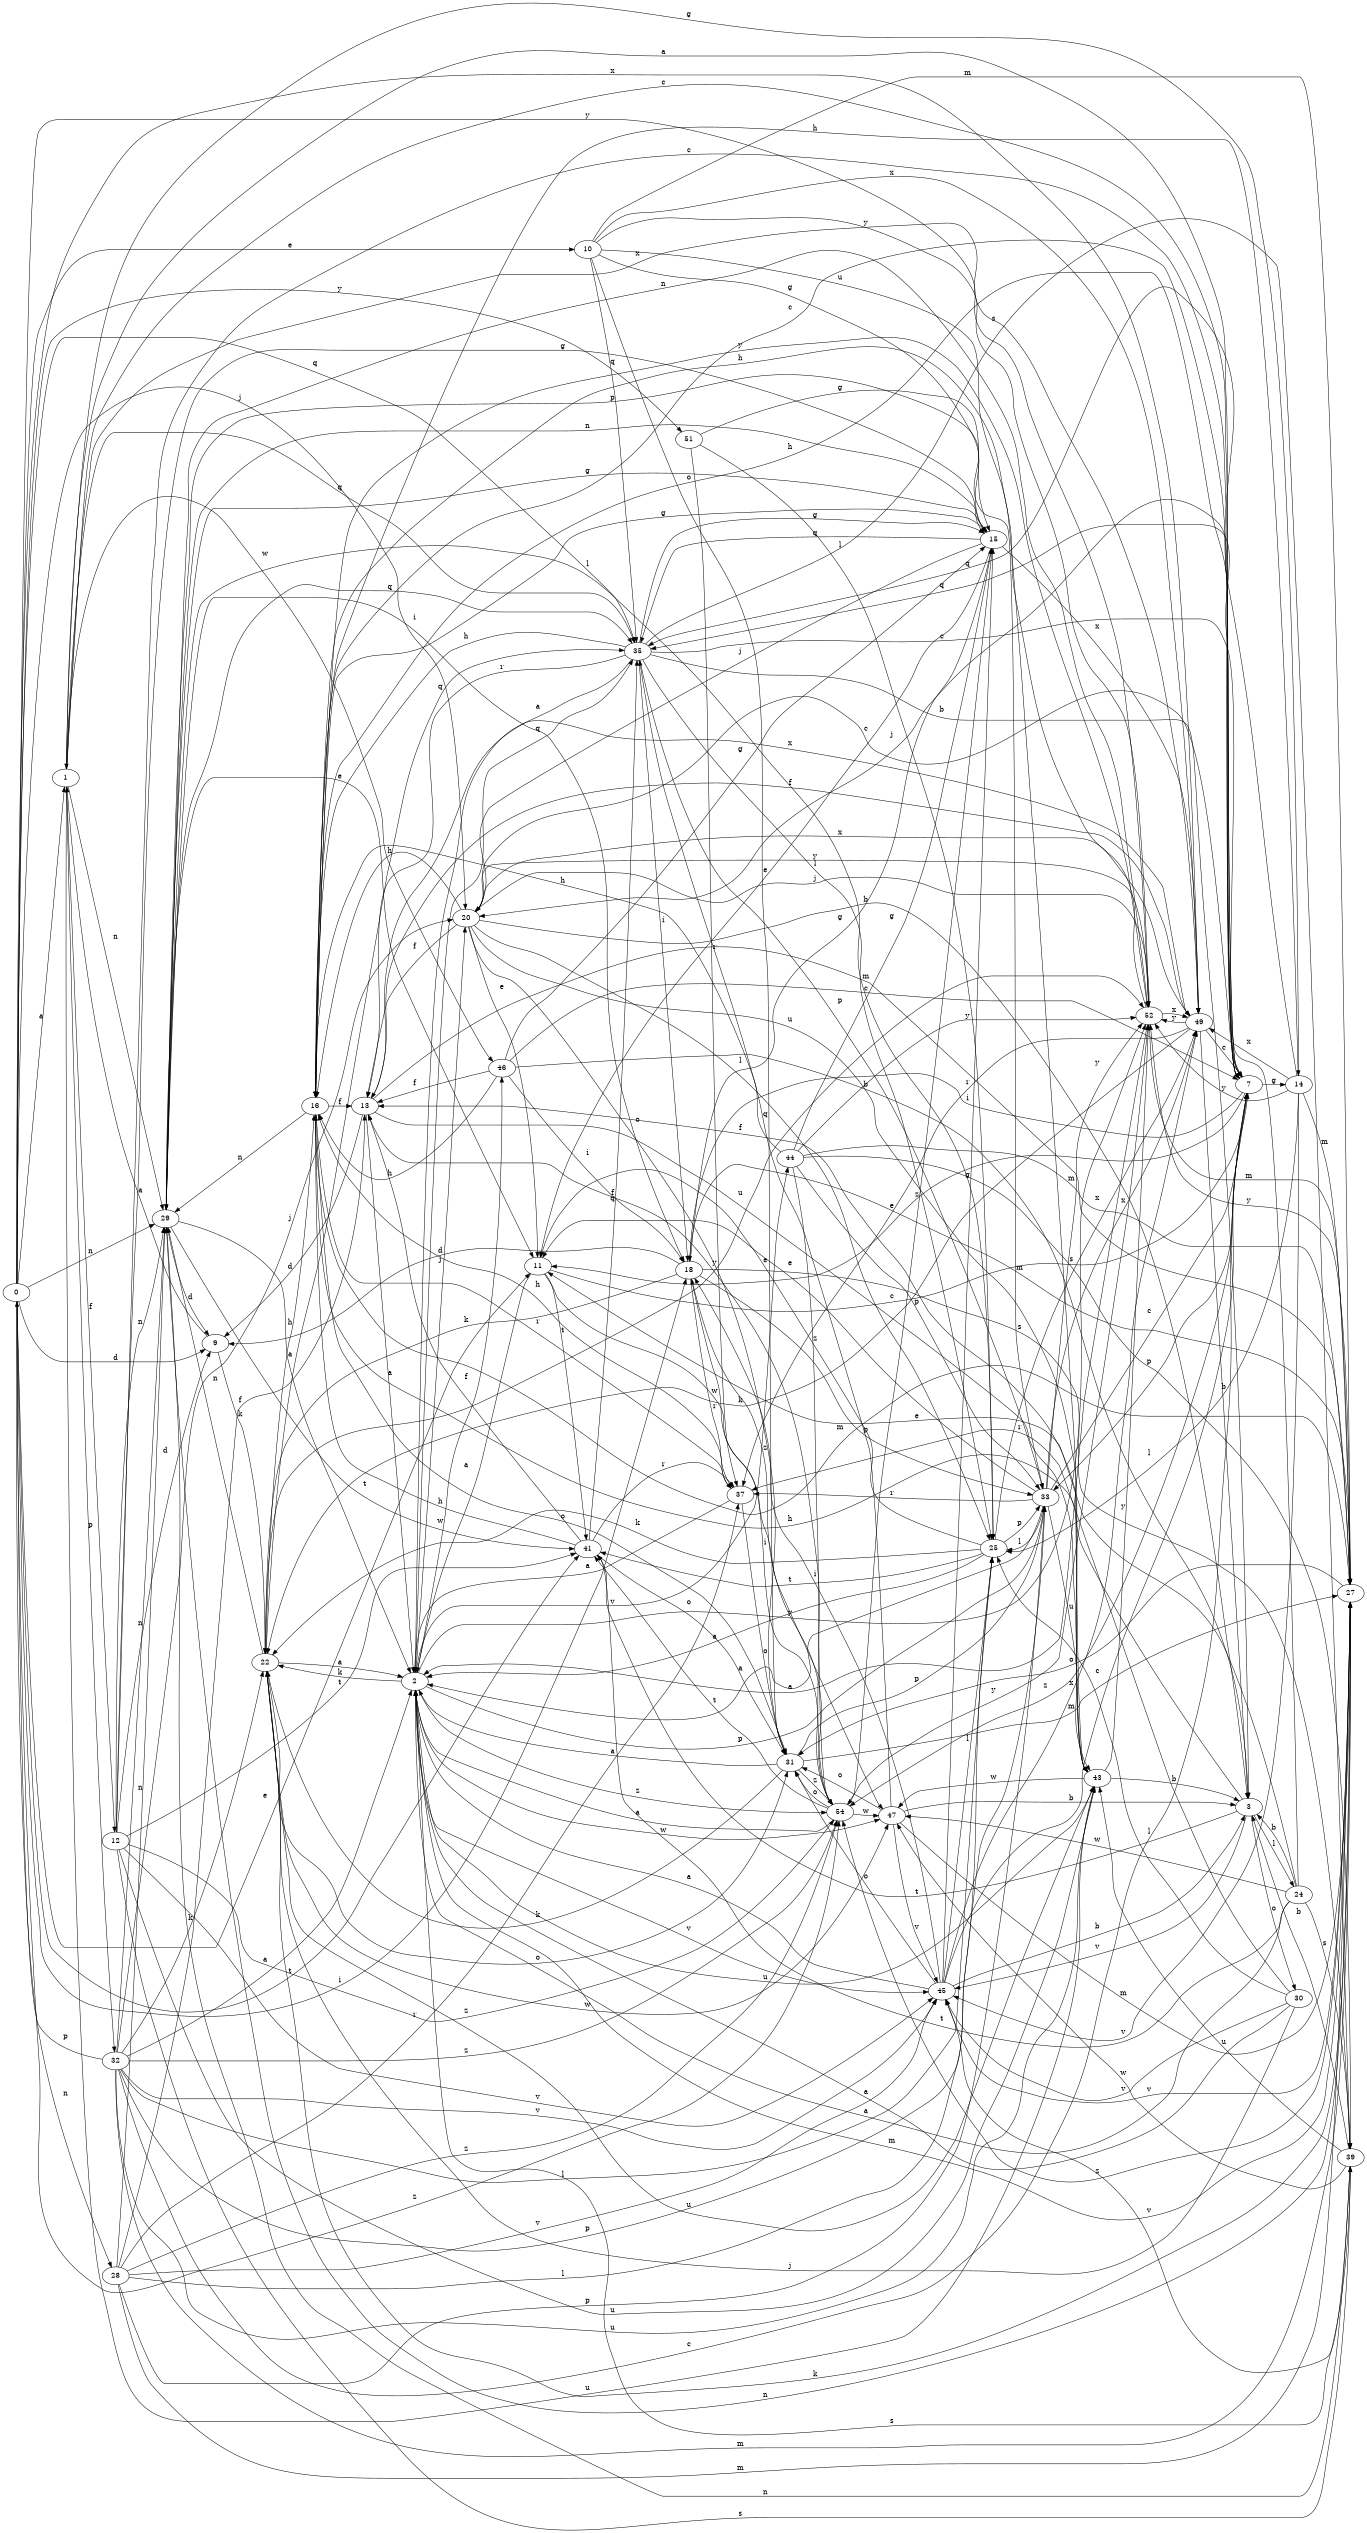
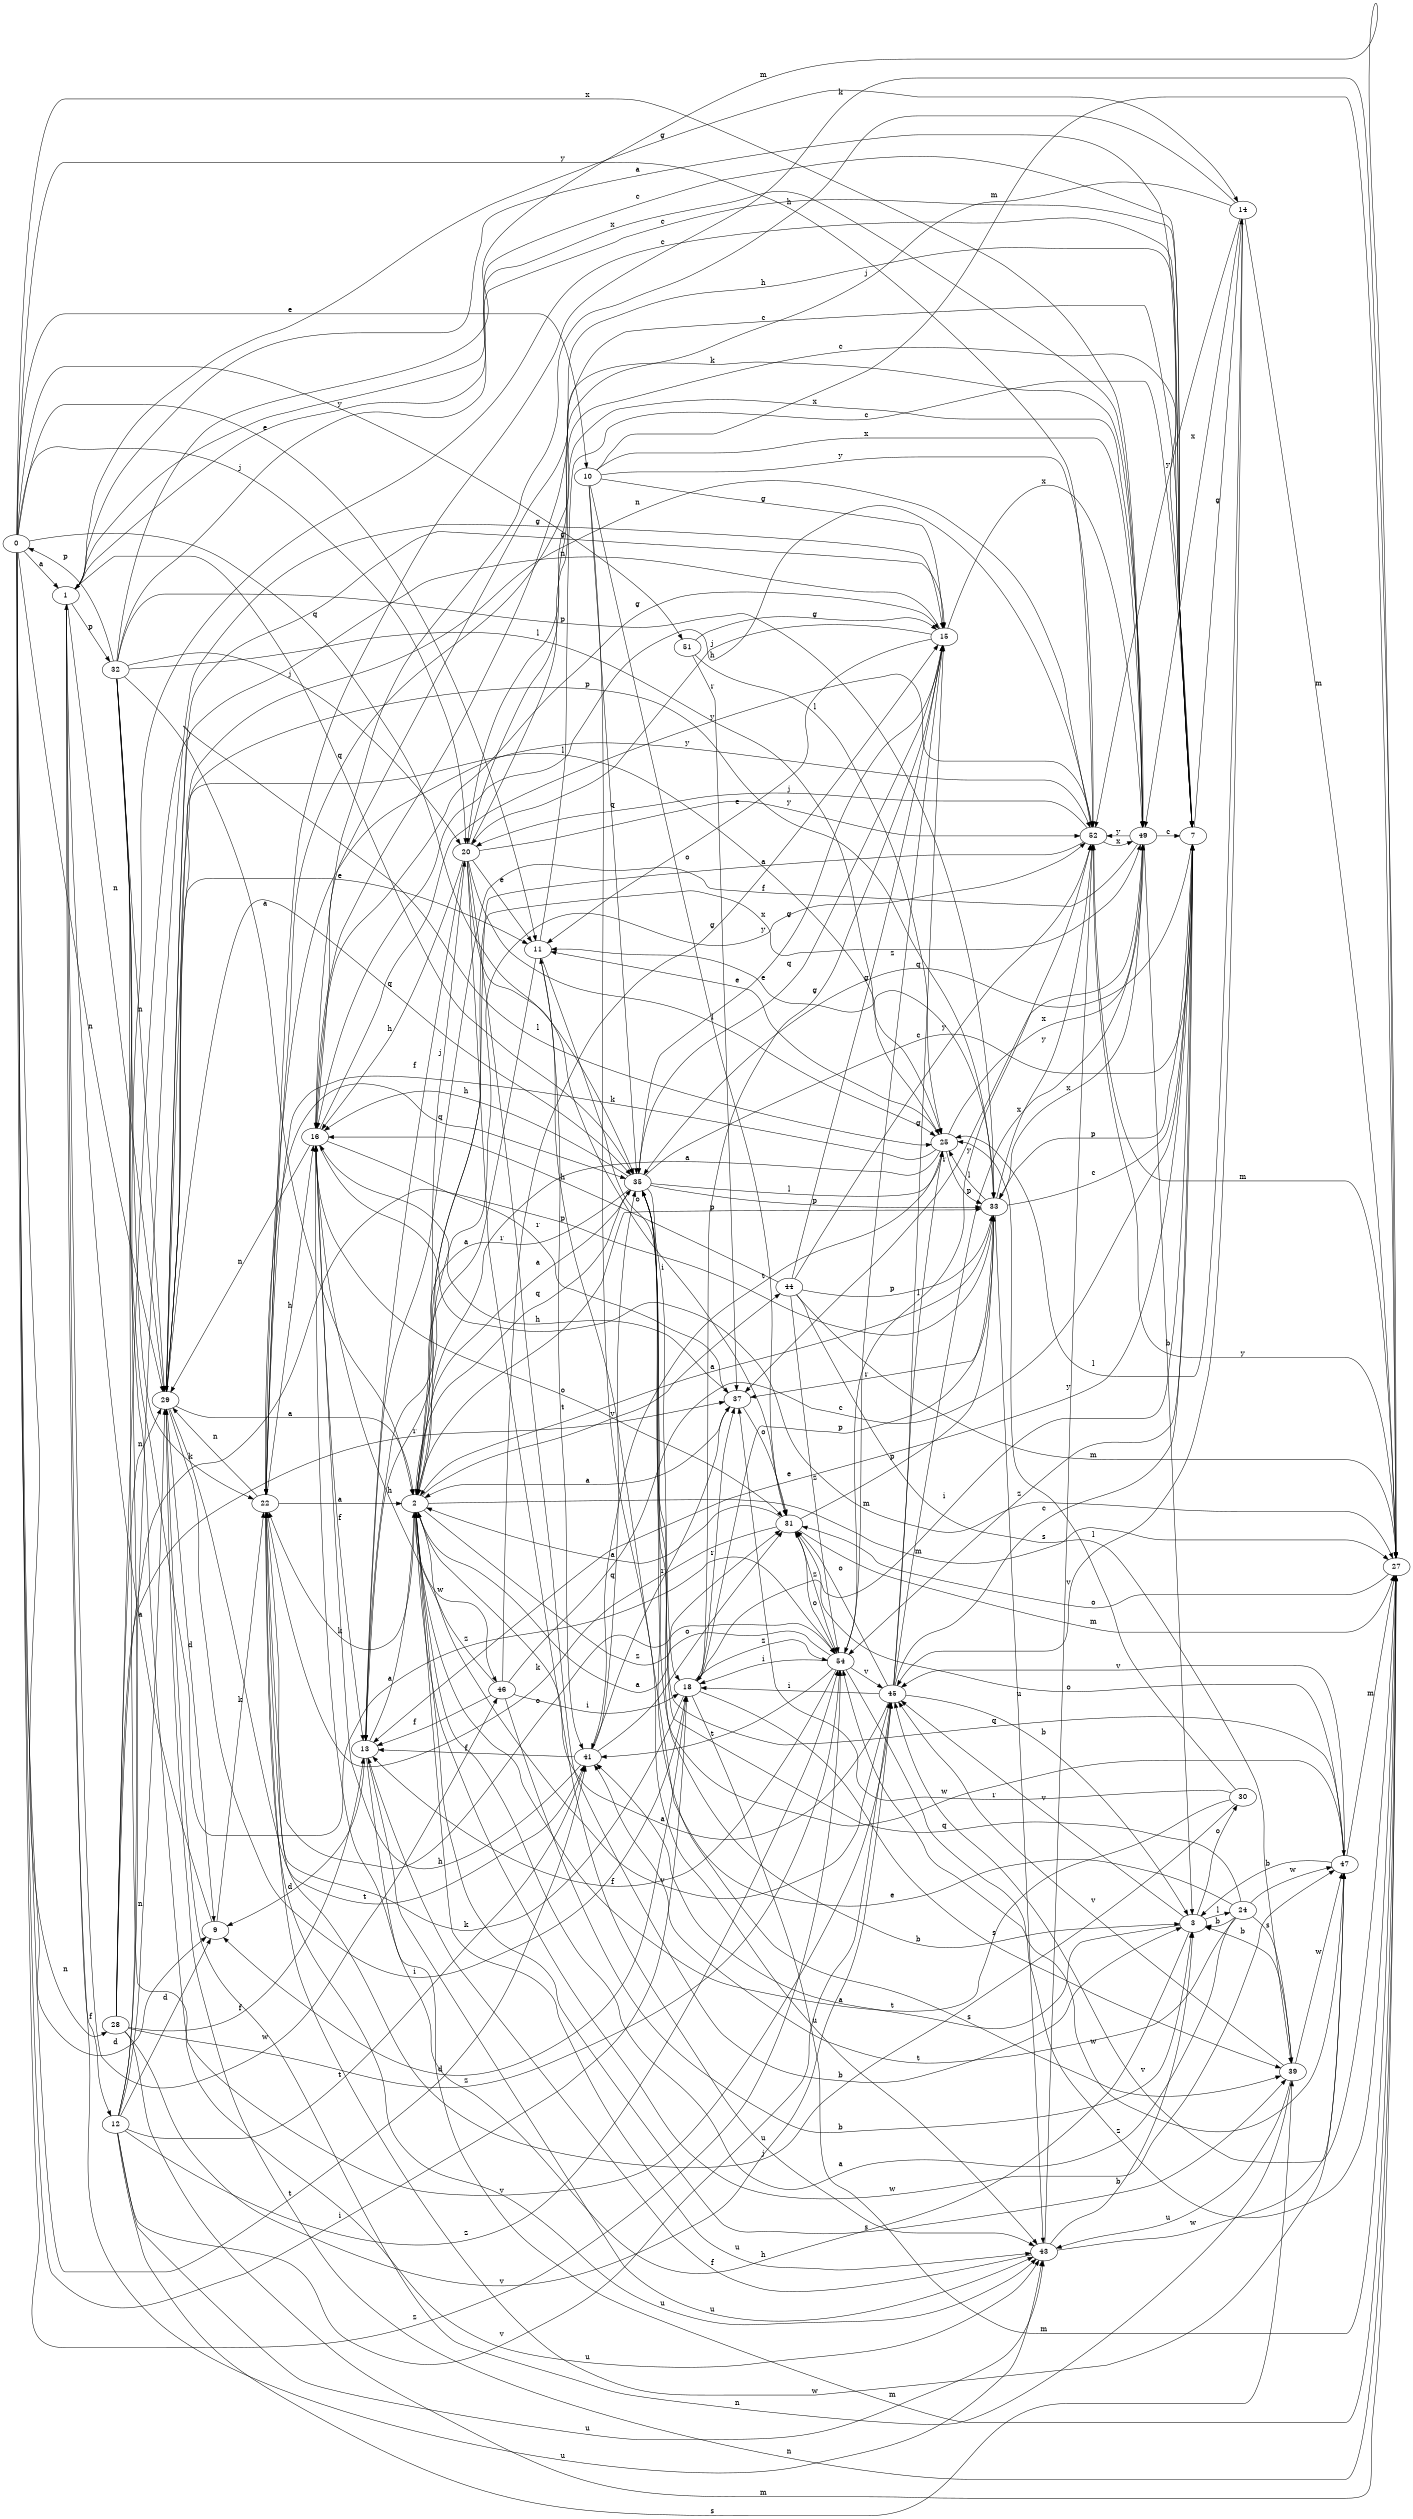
  strict digraph {
    rankdir=LR
    0
    1
    9
    10
    11
    18
    20
    28
    29
    35
    41
    49
    51
    52
    54
    32
    7
    12
    14
    43
    46
    22
    27
    15
    31
    2
    47
    33
    39
    37
    3
    16
    13
    25
    45
    44
    24
    30
    0 -> 1 [label=a]
    0 -> 9 [label=d]
    0 -> 10 [label=e]
    0 -> 11 [label=e]
    0 -> 18 [label=i]
    0 -> 20 [label=j]
    0 -> 28 [label=n]
    0 -> 29 [label=n]
    0 -> 35 [label=q]
    0 -> 41 [label=t]
    0 -> 49 [label=x]
    0 -> 51 [label=y]
    0 -> 52 [label=y]
    0 -> 54 [label=z]
    1 -> 29 [label=n]
    1 -> 35 [label=q]
    1 -> 49 [label=x]
    1 -> 32 [label=p]
    1 -> 7 [label=c]
    1 -> 12 [label=f]
    1 -> 14 [label=g]
    1 -> 43 [label=u]
    1 -> 46 [label=w]
    9 -> 1 [label=a]
    9 -> 22 [label=k]
    10 -> 35 [label=q]
    10 -> 49 [label=x]
    10 -> 52 [label=y]
    10 -> 43 [label=u]
    10 -> 27 [label=m]
    10 -> 15 [label=g]
    10 -> 31 [label=o]
    11 -> 41 [label=t]
    11 -> 7 [label=c]
    11 -> 2 [label=a]
    11 -> 47 [label=w]
    18 -> 9 [label=d]
    18 -> 54 [label=z]
    18 -> 22 [label=k]
    18 -> 27 [label=m]
    18 -> 15 [label=g]
    18 -> 33 [label=p]
    18 -> 39 [label=s]
    18 -> 37 [label=r]
    20 -> 11 [label=e]
    20 -> 49 [label=x]
    20 -> 52 [label=y]
    20 -> 7 [label=c]
    20 -> 43 [label=u]
    20 -> 31 [label=o]
    20 -> 3 [label=b]
    20 -> 16 [label=h]
    20 -> 13 [label=f]
    20 -> 25 [label=l]
    28 -> 29 [label=n]
    28 -> 54 [label=z]
    28 -> 27 [label=m]
    28 -> 33 [label=p]
    28 -> 37 [label=r]
    28 -> 13 [label=f]
    28 -> 25 [label=l]
    28 -> 45 [label=v]
    29 -> 9 [label=d]
    29 -> 11 [label=e]
    29 -> 18 [label=i]
    29 -> 35 [label=q]
    29 -> 41 [label=t]
    29 -> 15 [label=g]
    29 -> 2 [label=a]
    29 -> 33 [label=p]
    29 -> 25 [label=l]
    35 -> 18 [label=i]
    35 -> 7 [label=c]
    35 -> 15 [label=g]
    35 -> 2 [label=a]
    35 -> 33 [label=p]
    35 -> 39 [label=s]
    35 -> 3 [label=b]
    35 -> 16 [label=h]
    35 -> 13 [label=r]
    35 -> 25 [label=l]
    41 -> 35 [label=q]
    41 -> 31 [label=o]
    41 -> 37 [label=r]
    41 -> 16 [label=h]
    41 -> 13 [label=f]
    49 -> 52 [label=y]
    49 -> 7 [label=c]
    49 -> 22 [label=k]
    49 -> 37 [label=r]
    49 -> 3 [label=b]
    49 -> 13 [label=f]
    51 -> 15 [label=g]
    51 -> 37 [label=r]
    51 -> 25 [label=l]
    52 -> 20 [label=j]
    52 -> 29 [label=n]
    52 -> 49 [label=x]
    52 -> 27 [label=m]
    52 -> 2 [label=a]
    52 -> 16 [label=h]
    54 -> 18 [label=i]
    54 -> 41 [label=t]
    54 -> 52 [label=y]
    54 -> 31 [label=o]
    54 -> 2 [label=a]
    54 -> 47 [label=w]
    54 -> 13 [label=f]
    32 -> 0 [label=p]
    32 -> 20 [label=j]
    32 -> 29 [label=n]
    32 -> 54 [label=z]
    32 -> 7 [label=c]
    32 -> 43 [label=u]
    32 -> 22 [label=k]
    32 -> 27 [label=m]
    32 -> 2 [label=a]
    32 -> 33 [label=p]
    32 -> 25 [label=l]
    32 -> 45 [label=v]
    7 -> 1 [label=a]
-   7 -> 11 [label=e]
+   7 -> 13 [label=e]
    7 -> 18 [label=i]
    7 -> 35 [label=q]
    7 -> 54 [label=z]
    7 -> 14 [label=g]
    7 -> 33 [label=p]
    7 -> 16 [label=h]
    12 -> 9 [label=d]
    12 -> 29 [label=n]
    12 -> 41 [label=t]
    12 -> 54 [label=z]
    12 -> 7 [label=c]
    12 -> 43 [label=u]
    12 -> 15 [label=g]
    12 -> 39 [label=s]
    12 -> 45 [label=v]
    14 -> 20 [label=j]
    14 -> 49 [label=x]
    14 -> 52 [label=y]
    14 -> 27 [label=m]
    14 -> 16 [label=h]
    14 -> 25 [label=l]
    14 -> 45 [label=v]
    43 -> 52 [label=y]
    43 -> 47 [label=w]
    43 -> 3 [label=b]
    43 -> 13 [label=f]
    46 -> 18 [label=i]
    46 -> 7 [label=c]
    46 -> 15 [label=g]
    46 -> 3 [label=b]
    46 -> 16 [label=h]
    46 -> 13 [label=f]
    22 -> 29 [label=n]
    22 -> 35 [label=q]
    22 -> 52 [label=y]
    22 -> 43 [label=u]
    22 -> 31 [label=o]
    22 -> 2 [label=a]
    22 -> 47 [label=w]
    22 -> 16 [label=h]
    27 -> 29 [label=n]
    27 -> 52 [label=y]
    27 -> 54 [label=z]
    27 -> 22 [label=k]
    27 -> 31 [label=o]
    27 -> 45 [label=v]
    15 -> 11 [label=e]
    15 -> 20 [label=j]
    15 -> 29 [label=n]
    15 -> 35 [label=q]
    15 -> 49 [label=x]
    15 -> 54 [label=z]
    31 -> 54 [label=z]
    31 -> 22 [label=k]
    31 -> 27 [label=m]
    31 -> 2 [label=a]
    31 -> 33 [label=p]
    2 -> 20 [label=j]
    2 -> 35 [label=q]
    2 -> 52 [label=y]
    2 -> 54 [label=z]
    2 -> 43 [label=u]
    2 -> 46 [label=w]
    2 -> 22 [label=k]
    2 -> 27 [label=m]
    2 -> 47 [label=w]
    2 -> 33 [label=p]
    2 -> 39 [label=s]
    2 -> 45 [label=v]
    2 -> 44 [label=v]
    47 -> 35 [label=q]
    47 -> 27 [label=m]
    47 -> 31 [label=o]
    47 -> 3 [label=b]
    47 -> 45 [label=v]
    33 -> 11 [label=e]
    33 -> 49 [label=x]
    33 -> 52 [label=y]
    33 -> 7 [label=c]
    33 -> 43 [label=u]
    33 -> 2 [label=a]
    33 -> 37 [label=r]
    33 -> 25 [label=l]
    39 -> 29 [label=n]
    39 -> 43 [label=u]
    39 -> 47 [label=w]
    39 -> 3 [label=b]
    39 -> 45 [label=v]
    37 -> 31 [label=o]
    37 -> 2 [label=a]
    37 -> 16 [label=h]
    3 -> 41 [label=t]
    3 -> 16 [label=h]
    3 -> 45 [label=v]
    3 -> 24 [label=l]
    3 -> 30 [label=o]
    16 -> 29 [label=n]
    16 -> 52 [label=y]
    16 -> 7 [label=c]
    16 -> 27 [label=m]
    16 -> 15 [label=g]
    16 -> 31 [label=o]
    16 -> 37 [label=r]
    16 -> 13 [label=f]
    13 -> 9 [label=d]
    13 -> 49 [label=x]
    13 -> 43 [label=u]
    13 -> 27 [label=m]
    13 -> 2 [label=a]
    25 -> 11 [label=e]
    25 -> 41 [label=t]
    25 -> 49 [label=x]
    25 -> 22 [label=k]
    25 -> 2 [label=a]
    25 -> 33 [label=p]
    45 -> 18 [label=i]
    45 -> 49 [label=x]
    45 -> 7 [label=c]
    45 -> 15 [label=g]
    45 -> 31 [label=o]
    45 -> 2 [label=a]
    45 -> 3 [label=b]
    45 -> 25 [label=l]
    44 -> 52 [label=y]
    44 -> 54 [label=z]
    44 -> 27 [label=m]
    44 -> 15 [label=g]
    44 -> 33 [label=p]
    44 -> 39 [label=s]
    44 -> 16 [label=h]
    24 -> 11 [label=e]
    24 -> 35 [label=q]
    24 -> 41 [label=t]
    24 -> 2 [label=a]
    24 -> 47 [label=w]
    24 -> 39 [label=s]
    24 -> 3 [label=b]
    30 -> 22 [label=j]
    30 -> 2 [label=a]
    30 -> 37 [label=r]
    30 -> 25 [label=l]
-   30 -> 45 [label=v]
+   54 -> 45 [label=v]
  }
